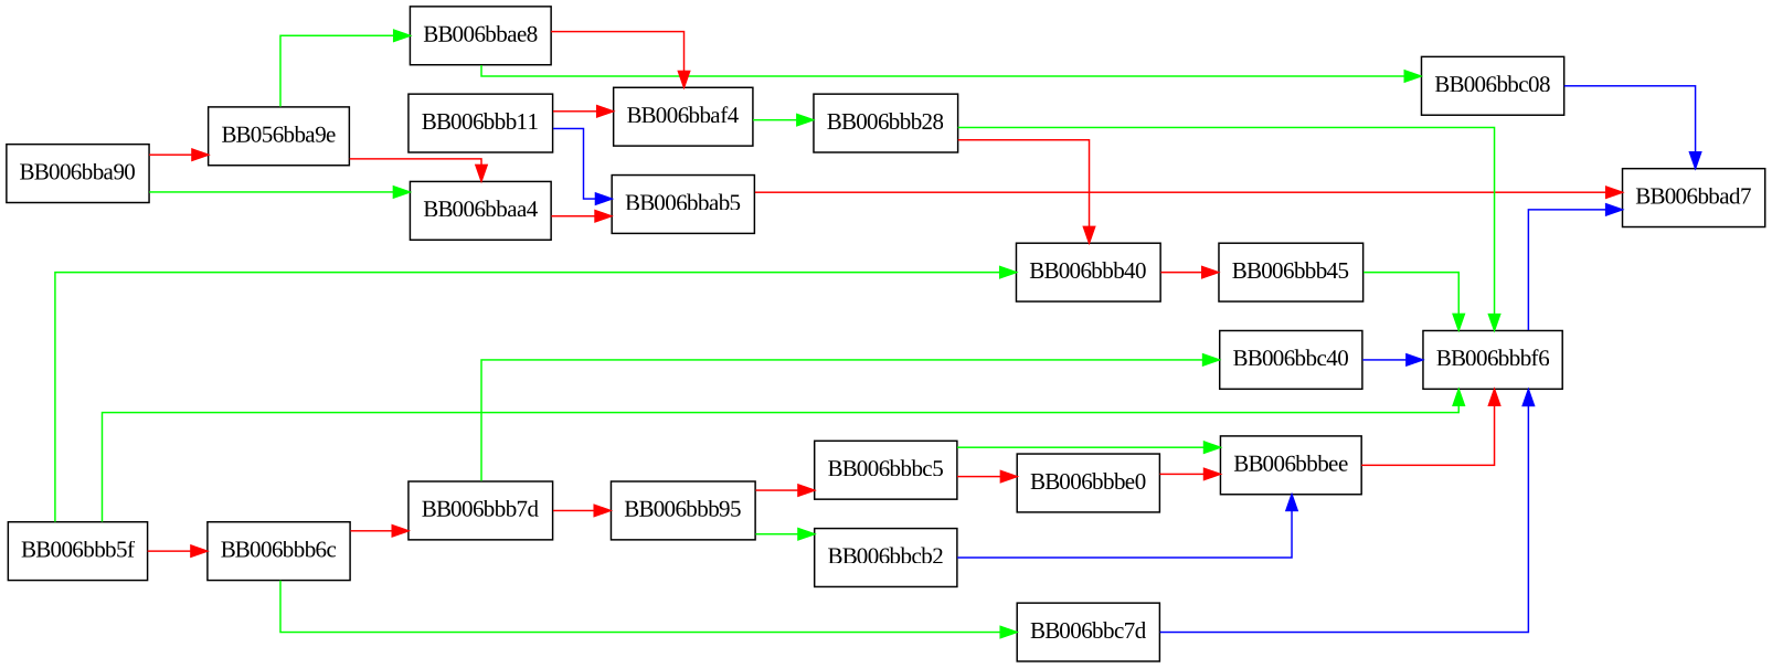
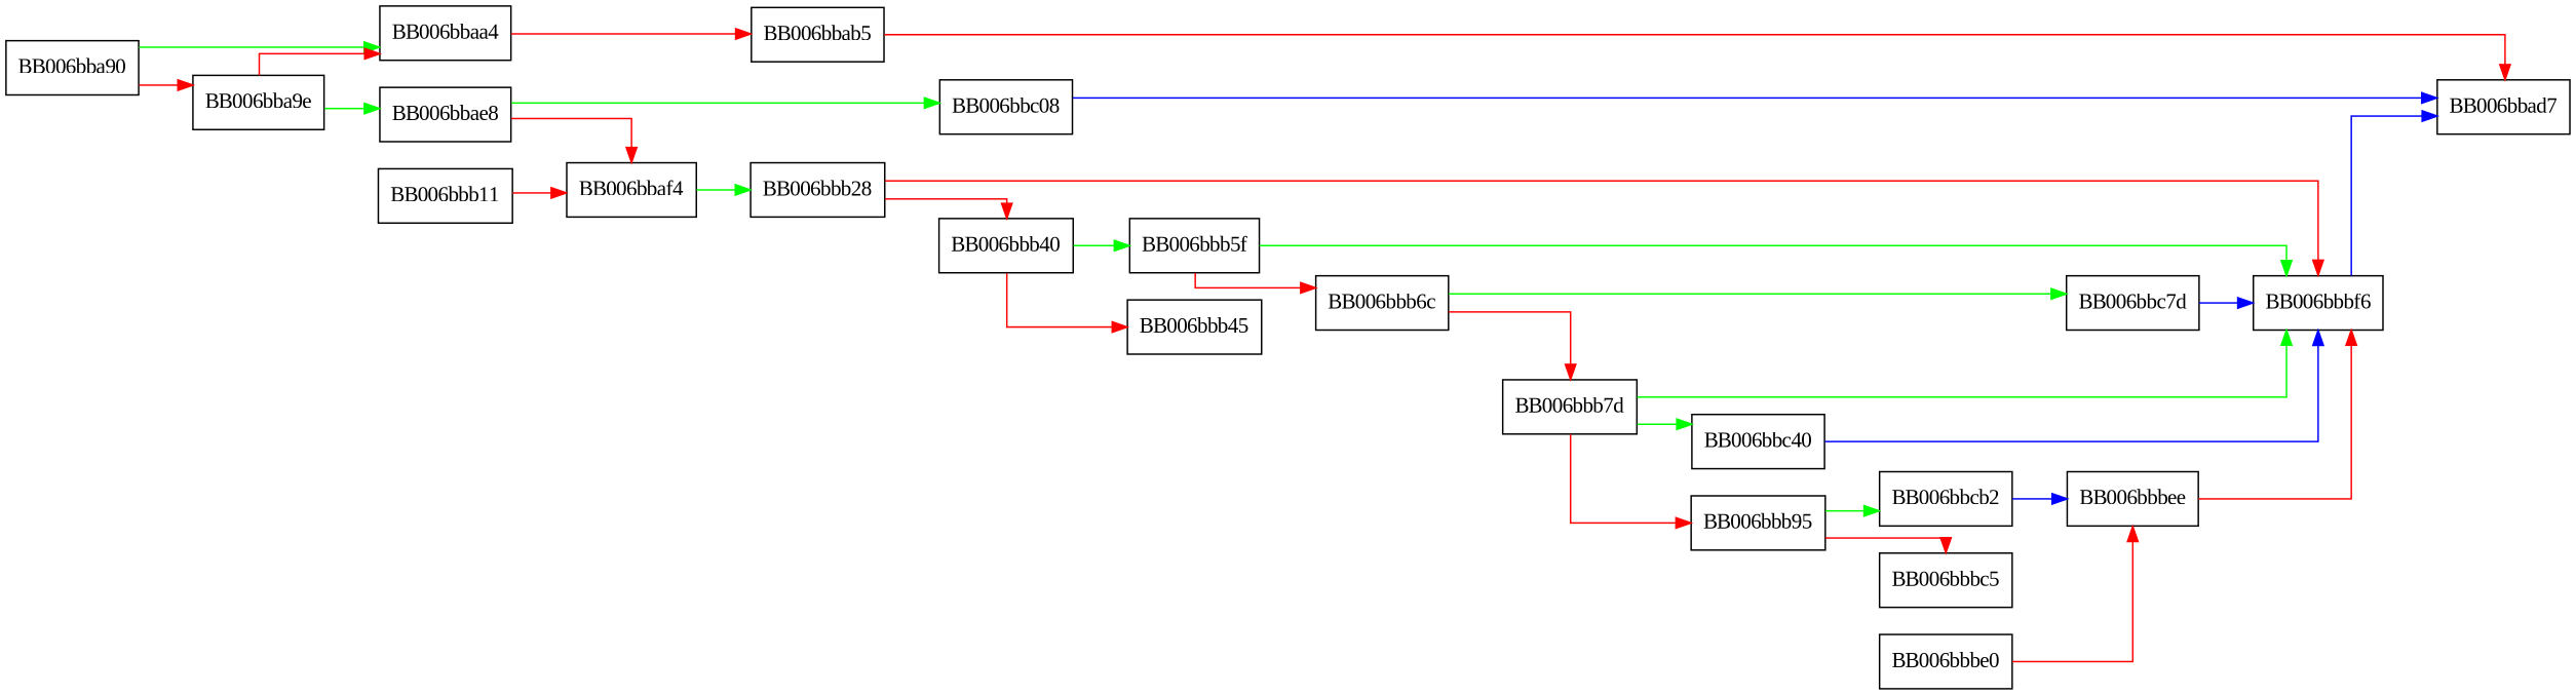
  digraph {
    fontname="Liberation Serif"
    rankdir=LR
    splines=ortho
    node [fontname="Liberation Serif" shape=box]
    edge [color=red fontname="Liberation Serif"]
    BB006bba90
    BB006bbaa4
-   BB006bba9e [label=BB056bba9e]
+   BB006bba9e
    BB006bbab5
    BB006bbae8
    BB006bbad7
    BB006bbc08
    BB006bbaf4
    BB006bbb28
    BB006bbbf6
    BB006bbb40
    BB006bbb11
    BB006bbb5f
    BB006bbb45
    BB006bbb6c
    BB006bbc7d
    BB006bbb7d
    BB006bbc40
    BB006bbb95
    BB006bbcb2
    BB006bbbc5
    BB006bbbee
    BB006bbbe0
    BB006bba90 -> BB006bbaa4 [color=green]
    BB006bba90 -> BB006bba9e
    BB006bbaa4 -> BB006bbab5
    BB006bba9e -> BB006bbaa4
    BB006bba9e -> BB006bbae8 [color=green]
    BB006bbab5 -> BB006bbad7
    BB006bbae8 -> BB006bbc08 [color=green]
    BB006bbae8 -> BB006bbaf4
    BB006bbc08 -> BB006bbad7 [color=blue]
    BB006bbaf4 -> BB006bbb28 [color=green]
-   BB006bbb28 -> BB006bbbf6 [color=green]
+   BB006bbb28 -> BB006bbbf6
    BB006bbb28 -> BB006bbb40
    BB006bbbf6 -> BB006bbad7 [color=blue]
-   BB006bbb5f -> BB006bbb40 [color=green]
+   BB006bbb40 -> BB006bbb5f [color=green]
    BB006bbb40 -> BB006bbb45
-   BB006bbb11 -> BB006bbab5 [color=blue]
    BB006bbb11 -> BB006bbaf4
    BB006bbb5f -> BB006bbbf6 [color=green]
    BB006bbb5f -> BB006bbb6c
-   BB006bbb45 -> BB006bbbf6 [color=green]
+   BB006bbb7d -> BB006bbbf6 [color=green]
    BB006bbb6c -> BB006bbc7d [color=green]
    BB006bbb6c -> BB006bbb7d
    BB006bbc7d -> BB006bbbf6 [color=blue]
    BB006bbb7d -> BB006bbc40 [color=green]
    BB006bbb7d -> BB006bbb95
    BB006bbc40 -> BB006bbbf6 [color=blue]
    BB006bbb95 -> BB006bbcb2 [color=green]
    BB006bbb95 -> BB006bbbc5
    BB006bbcb2 -> BB006bbbee [color=blue]
-   BB006bbbc5 -> BB006bbbee [color=green]
-   BB006bbbc5 -> BB006bbbe0
    BB006bbbee -> BB006bbbf6
    BB006bbbe0 -> BB006bbbee
  }
